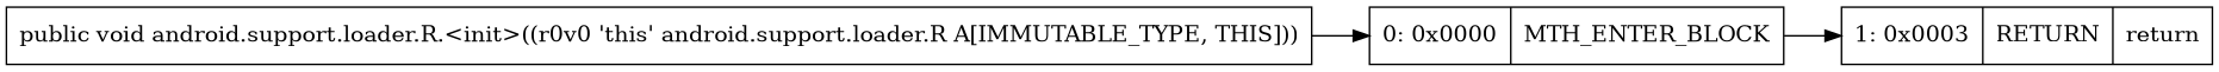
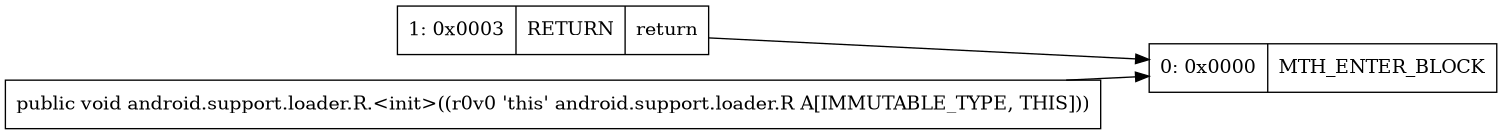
  digraph {
    rankdir=LR
    node [shape=record]
    n1 [label="{0\:\ 0x0000|MTH_ENTER_BLOCK\l}"]
    n2 [label="{1\:\ 0x0003|RETURN\l|return\l}"]
    n3 [label="{public void android.support.loader.R.\<init\>((r0v0 'this' android.support.loader.R A[IMMUTABLE_TYPE, THIS])) }"]
-   n1 -> n2
+   n2 -> n1
    n3 -> n1
  }
